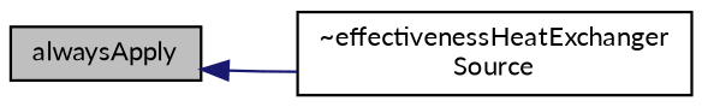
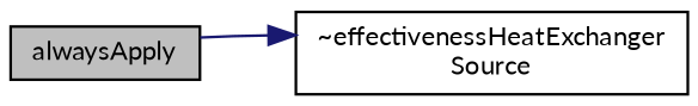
  digraph {
    rankdir=LR
    fontname=Lato
    node [color=black fontname=Lato fontsize=10 shape=record]
    n1 [fillcolor=grey75 fontcolor=black height=0.2 label=alwaysApply style=filled width=0.4]
    n2 [height=0.2 label="~effectivenessHeatExchanger\lSource" width=0.4]
-   n1 -> n2 [color=midnightblue dir=back fontname=Lato fontsize=10 labelfontname=FreeSans labelfontsize=10 style=solid]
+   n2 -> n1 [color=midnightblue dir=back fontname=Lato fontsize=10 labelfontname=FreeSans labelfontsize=10 style=solid]
  }
